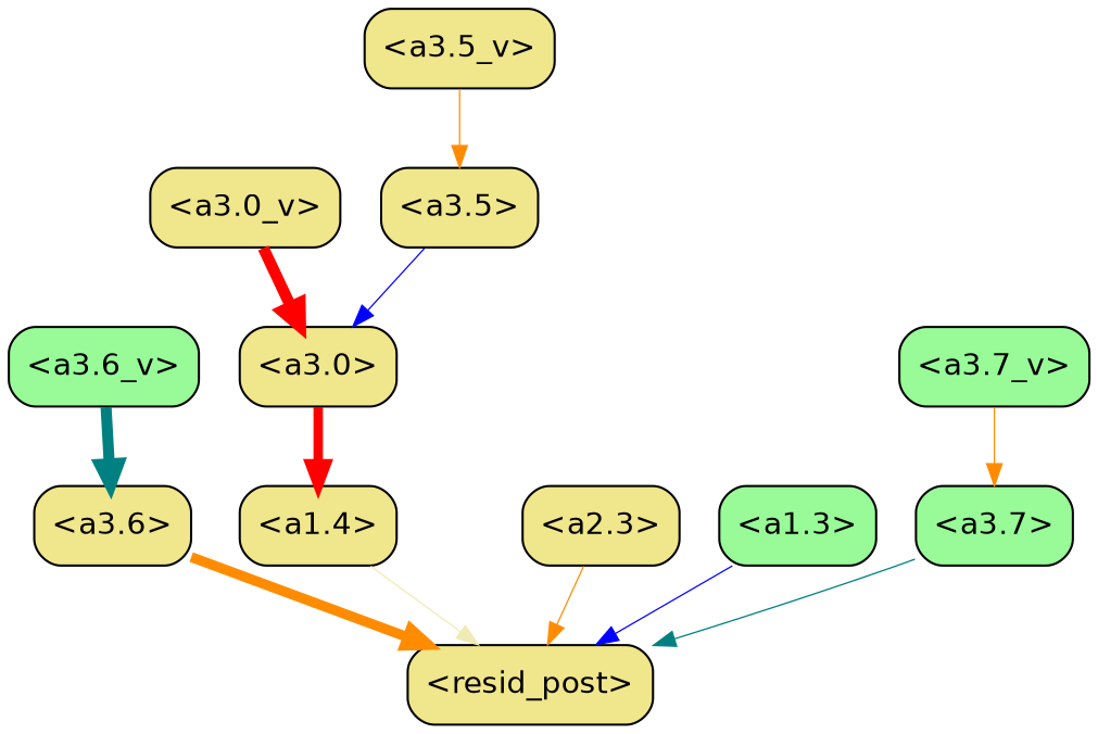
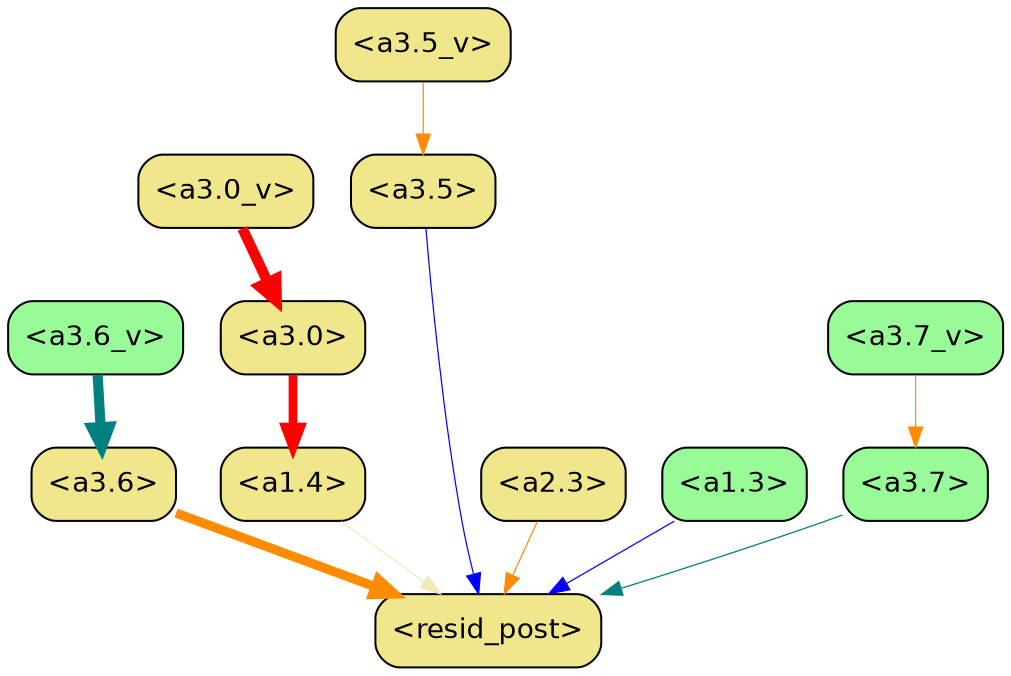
  strict digraph {
    splines=true
    node [color=black fillcolor=khaki fontname=Helvetica shape=box style="filled, rounded"]
    edge [color=darkorange penwidth=0.6]
    "<a3.7>" [fillcolor=palegreen]
    "<resid_post>"
    "<a3.6>"
    "<a3.5>"
    "<a3.0>"
    "<a1.4>"
    "<a2.3>"
    "<a1.3>" [fillcolor=palegreen]
    "<a3.7_v>" [fillcolor=palegreen]
    "<a3.6_v>" [fillcolor=palegreen]
    "<a3.5_v>"
    "<a3.0_v>"
    "<a3.7>" -> "<resid_post>" [color=teal penwidth=0.6239100098609924]
    "<a3.6>" -> "<resid_post>" [penwidth=4.569062113761902]
-   "<a3.5>" -> "<a3.0>" [color=blue]
+   "<a3.5>" -> "<resid_post>" [color=blue]
    "<a3.0>" -> "<a1.4>" [color=red penwidth=4.283544182777405]
    "<a1.4>" -> "<resid_post>" [color="#f0ebb4"]
    "<a2.3>" -> "<resid_post>"
    "<a1.3>" -> "<resid_post>" [color=blue]
    "<a3.7_v>" -> "<a3.7>"
    "<a3.6_v>" -> "<a3.6>" [color=teal penwidth=4.981305837631226]
    "<a3.5_v>" -> "<a3.5>"
    "<a3.0_v>" -> "<a3.0>" [color=red penwidth=5.168330669403076]
  }
